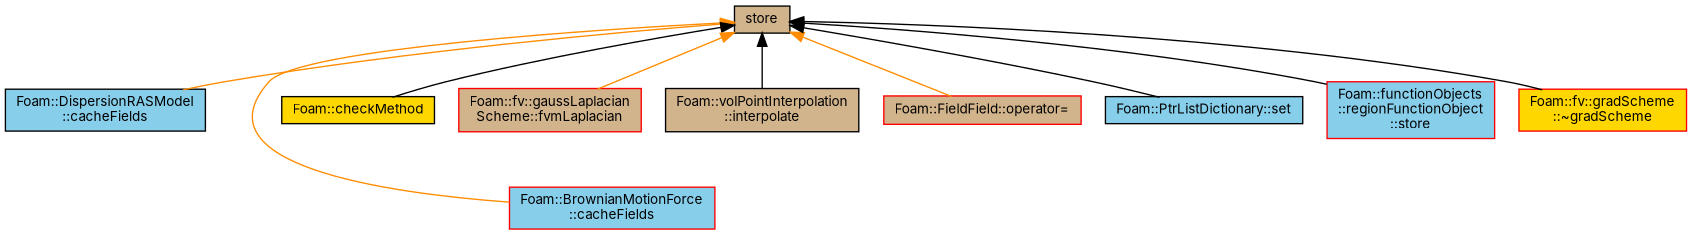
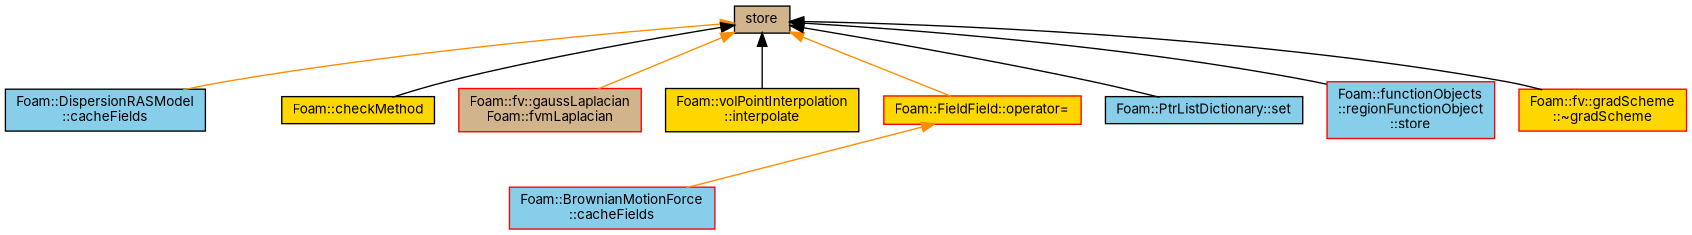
  digraph {
    fontname=Inter
    rankdir=TB
    node [color=black fillcolor=skyblue fontname=Inter fontsize=10 shape=record style=filled]
    edge [color=black dir=back fontname=Inter fontsize=10 labelfontname=Helvetica labelfontsize=10 style=solid]
    n1 [fillcolor=tan fontcolor=black height=0.2 label=store width=0.4]
    n2 [height=0.2 label="Foam::DispersionRASModel\l::cacheFields" width=0.4]
    n3 [color=red height=0.2 label="Foam::BrownianMotionForce\l::cacheFields" width=0.4]
    n4 [fillcolor=gold height=0.2 label="Foam::checkMethod" width=0.4]
-   n5 [color=red fillcolor=tan height=0.2 label="Foam::fv::gaussLaplacian\lScheme::fvmLaplacian" width=0.4]
-   n6 [fillcolor=tan height=0.2 label="Foam::volPointInterpolation\l::interpolate" width=0.4]
-   n7 [color=red fillcolor=tan height=0.2 label="Foam::FieldField::operator=" width=0.4]
+   n5 [color=red fillcolor=tan height=0.2 label="Foam::fv::gaussLaplacian\lFoam::fvmLaplacian" width=0.4]
+   n6 [fillcolor=gold height=0.2 label="Foam::volPointInterpolation\l::interpolate" width=0.4]
+   n7 [color=red fillcolor=gold height=0.2 label="Foam::FieldField::operator=" width=0.4]
    n8 [height=0.2 label="Foam::PtrListDictionary::set" width=0.4]
    n9 [color=red height=0.2 label="Foam::functionObjects\l::regionFunctionObject\l::store" width=0.4]
    n10 [color=red fillcolor=gold height=0.2 label="Foam::fv::gradScheme\l::~gradScheme" width=0.4]
    n1 -> n2 [color=darkorange]
-   n1 -> n3 [color=darkorange]
+   n7 -> n3 [color=darkorange]
    n1 -> n4
    n1 -> n5 [color=darkorange]
    n1 -> n6
    n1 -> n7 [color=darkorange]
    n1 -> n8
    n1 -> n9
    n1 -> n10
  }
